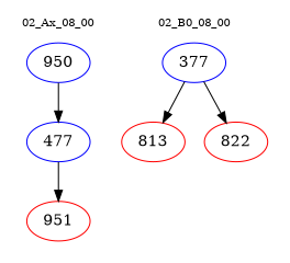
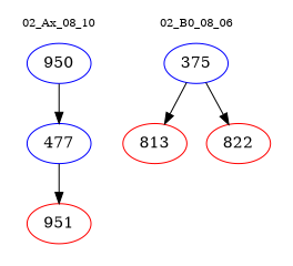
  digraph {
    fontname="DejaVu Serif"
    node [color=blue fontname="DejaVu Serif"]
    edge [color=black fontname="DejaVu Serif"]
    n1 [label=477]
    n2 [color=red label=951]
    n3 [label=950]
-   n4 [label=377]
+   n4 [label=375]
    n5 [color=red label=813]
    n6 [color=red label=822]
    subgraph cluster_1 {
      color=white
      fontsize=10
-     label="02_Ax_08_00"
+     label="02_Ax_08_10"
      n1
      n2
      n3
    }
    subgraph cluster_2 {
      color=white
      fontsize=10
-     label="02_B0_08_00"
+     label="02_B0_08_06"
      n4
      n5
      n6
    }
    n1 -> n2
    n3 -> n1
    n4 -> n5
    n4 -> n6
  }
